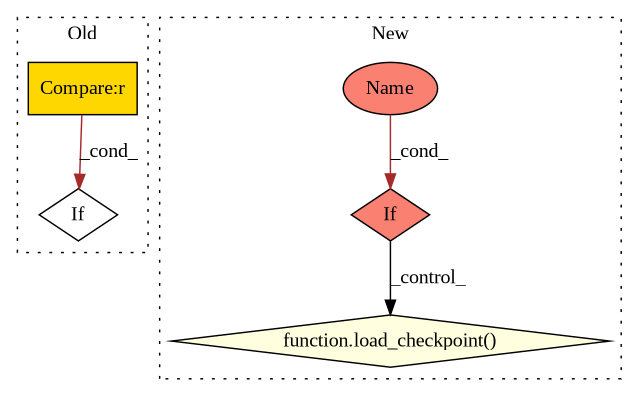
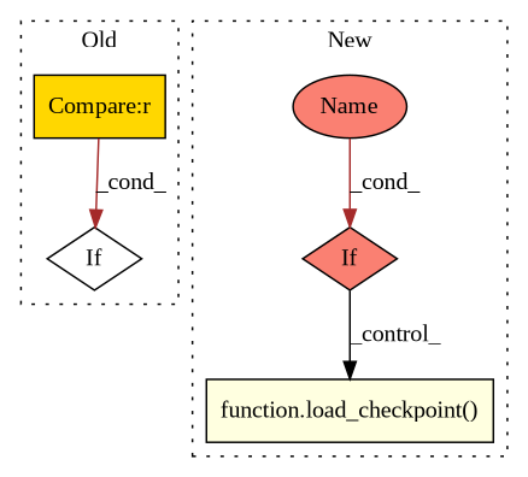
  digraph {
    fontname="Liberation Serif"
    node [a=96 l=3 shape=diamond style=filled fillcolor=salmon fontname="Liberation Serif"]
    edge [color=brown fontname="Liberation Serif"]
    n1 [label=If s=4648 fillcolor=white]
    n2 [a=40 l=9 label="Compare:r" s=4651 shape=box fillcolor=gold]
-   n3 [a=75 l="29,11" label="function.load_checkpoint()" s="4870,4965" fillcolor=lightyellow]
+   n3 [a=75 l="29,11" label="function.load_checkpoint()" s="4870,4965" shape=box fillcolor=lightyellow]
    n4 [label=If s=4734]
    n5 [a=87 l=17 label=Name s=4737 shape=ellipse]
    subgraph cluster_1 {
      label=Old
      style=dotted
      n1
      n2
    }
    subgraph cluster_2 {
      label=New
      style=dotted
      n3
      n4
      n5
    }
    n2 -> n1 [label=_cond_]
    n4 -> n3 [label=_control_ color=black]
    n5 -> n4 [label=_cond_]
  }
